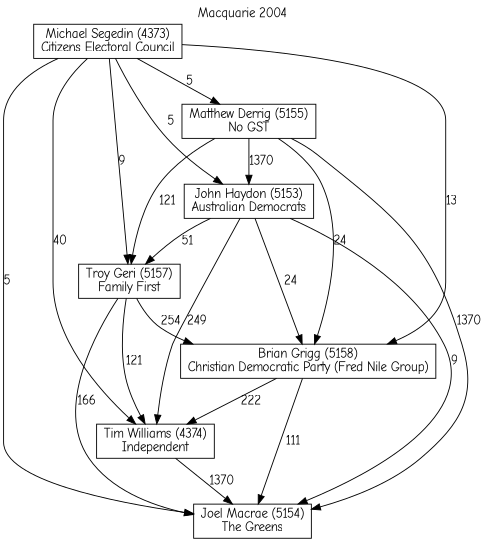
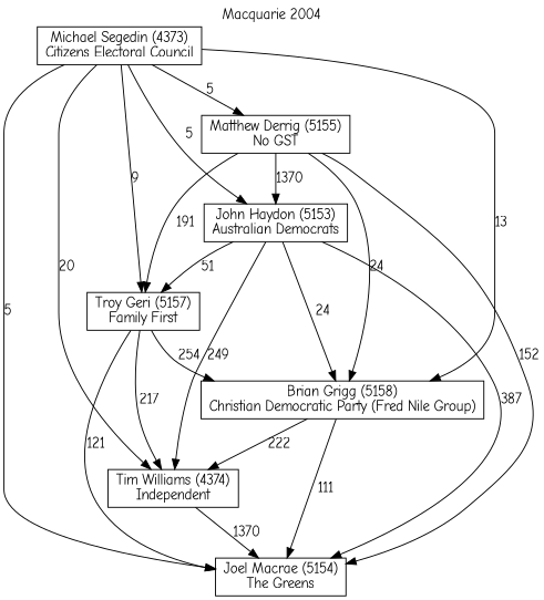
  digraph {
    fontname="Comic Neue"
    label="Macquarie 2004"
    labelloc=t
    mclimit=10
    node [fontname="Comic Neue" shape=box]
    edge [fontname="Comic Neue"]
    n1 [label="Brian Grigg (5158)\nChristian Democratic Party (Fred Nile Group)"]
    n2 [label="Joel Macrae (5154)\nThe Greens"]
    n3 [label="Tim Williams (4374)\nIndependent"]
    n4 [label="John Haydon (5153)\nAustralian Democrats"]
    n5 [label="Troy Geri (5157)\nFamily First"]
    n6 [label="Matthew Derrig (5155)\nNo GST"]
    n7 [label="Michael Segedin (4373)\nCitizens Electoral Council"]
    n1 -> n2 [label=111]
    n1 -> n3 [label=222]
    n3 -> n2 [label=1370]
    n4 -> n1 [label=24]
-   n4 -> n2 [label=9]
+   n4 -> n2 [label=387]
    n4 -> n3 [label=249]
    n4 -> n5 [label=51]
    n5 -> n1 [label=254]
-   n5 -> n2 [label=166]
-   n5 -> n3 [label=121]
+   n5 -> n2 [label=121]
+   n5 -> n3 [label=217]
    n6 -> n1 [label=24]
-   n6 -> n2 [label=1370]
+   n6 -> n2 [label=152]
    n6 -> n4 [label=1370]
-   n6 -> n5 [label=121]
+   n6 -> n5 [label=191]
    n7 -> n1 [label=13]
    n7 -> n2 [label=5]
-   n7 -> n3 [label=40]
+   n7 -> n3 [label=20]
    n7 -> n4 [label=5]
    n7 -> n5 [label=9]
    n7 -> n6 [label=5]
  }
